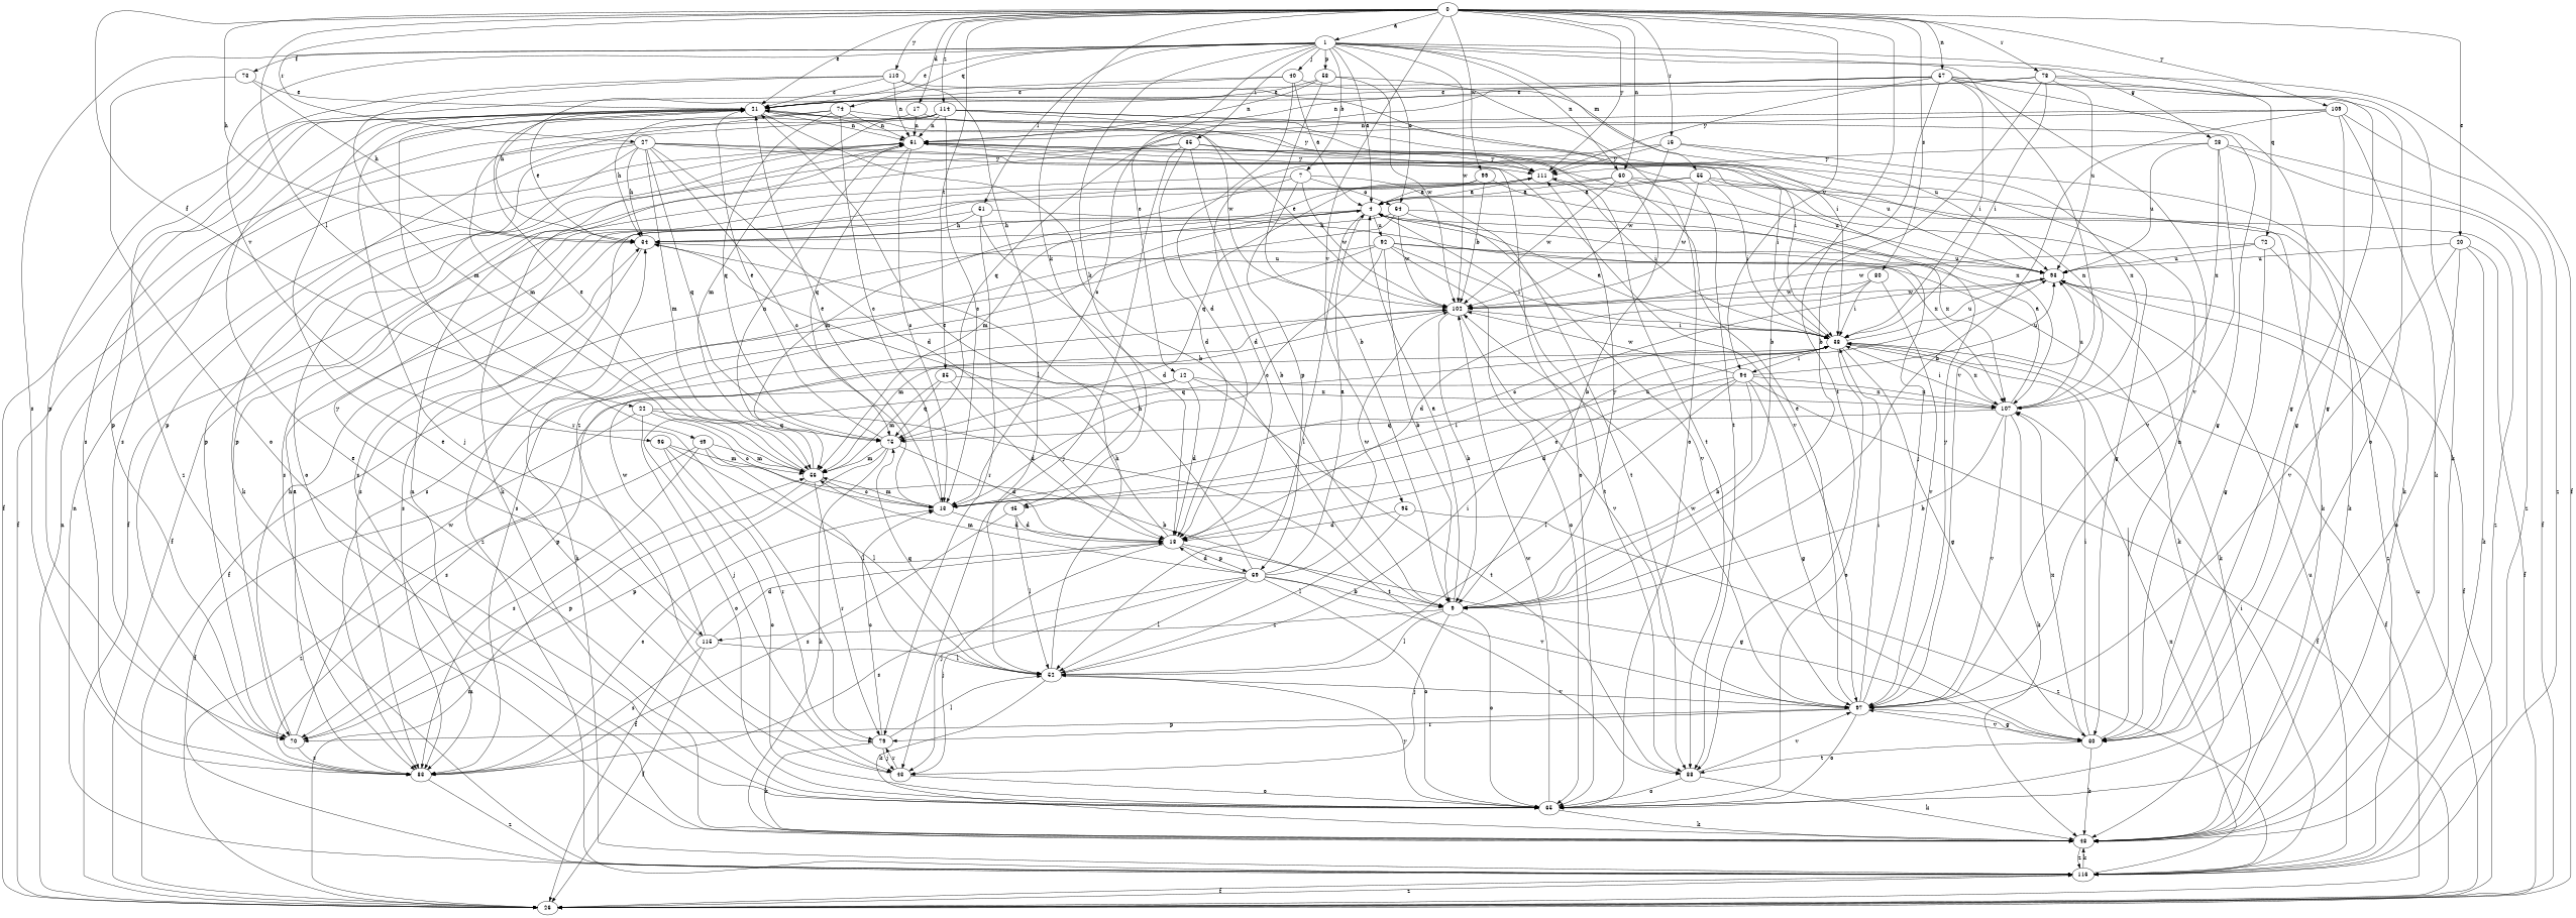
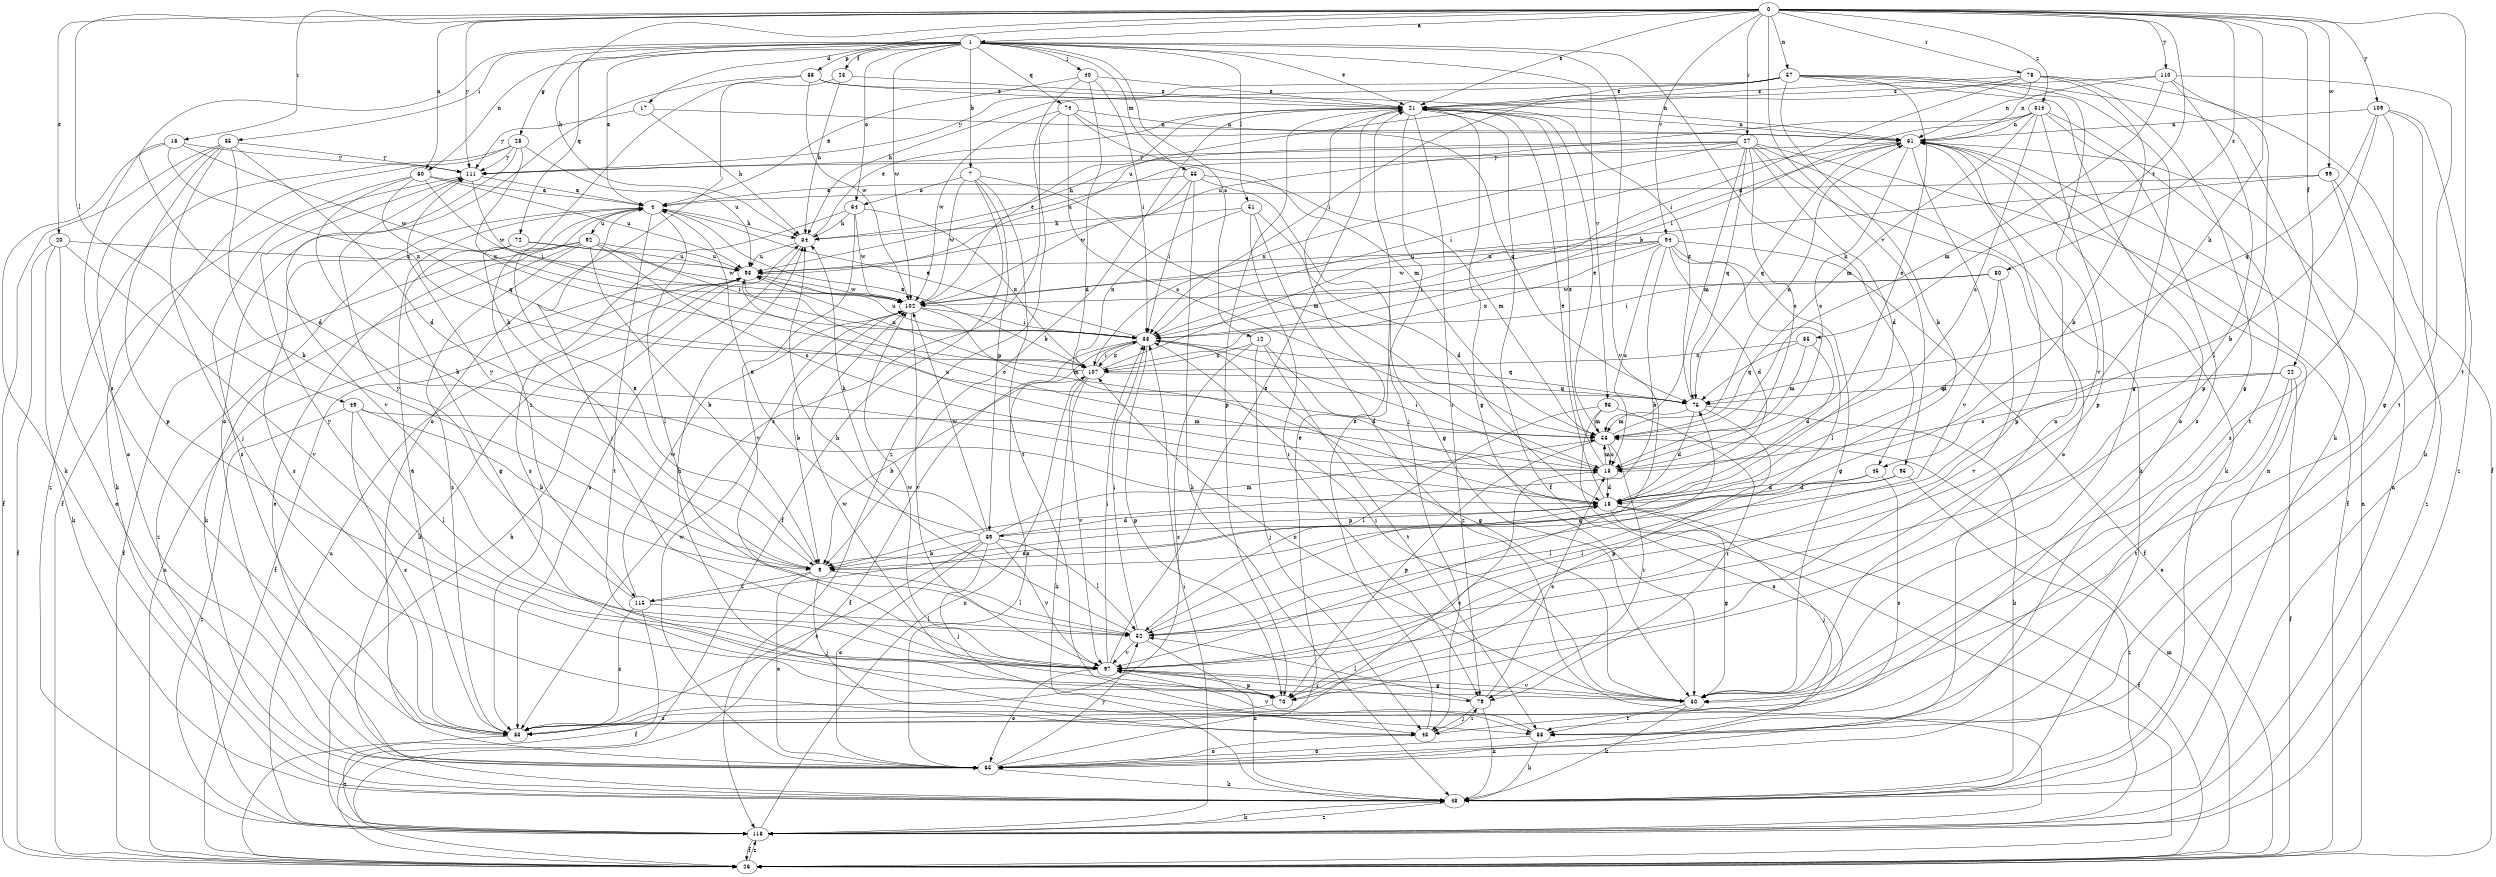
  strict digraph {
    0
    1
    17
    20
    21
    22
    34
    45
    49
    57
    60
    n12 [label=16]
    n13 [label=27]
    78
    80
    85
    88
    94
    95
    99
    109
    110
    111
-   114
+   114 [label=314]
    4
    7
    12
-   23 [label=73]
+   23
    28
    35
    40
    51
    55
    64
-   68 [label=58]
+   68
    72
    74
    83
    96
    97
    102
    61
    26
    65
    93
    48
    9
    43
    30
    70
    79
    13
    75
    52
    18
    56
    116
    38
    107
    92
    115
    69
    0 -> 1 [label=a]
    0 -> 17 [label=d]
    0 -> 20 [label=e]
    0 -> 21 [label=e]
    0 -> 22 [label=f]
    0 -> 34 [label=h]
    0 -> 45 [label=k]
    0 -> 49 [label=l]
    0 -> 57 [label=n]
    0 -> 60 [label=n]
    0 -> n12 [label=r]
    0 -> n13 [label=r]
    0 -> 78 [label=r]
    0 -> 80 [label=s]
    0 -> 85 [label=t]
    0 -> 88 [label=t]
    0 -> 94 [label=v]
    0 -> 95 [label=v]
    0 -> 99 [label=w]
    0 -> 109 [label=y]
    0 -> 110 [label=y]
    0 -> 111 [label=y]
    0 -> 114 [label=z]
    1 -> 21 [label=e]
    1 -> 45 [label=k]
    1 -> 60 [label=n]
    1 -> 4 [label=a]
    1 -> 7 [label=b]
    1 -> 12 [label=c]
    1 -> 23 [label=f]
    1 -> 28 [label=g]
    1 -> 35 [label=i]
    1 -> 40 [label=j]
    1 -> 51 [label=l]
    1 -> 55 [label=m]
    1 -> 64 [label=o]
    1 -> 68 [label=p]
    1 -> 72 [label=q]
    1 -> 74 [label=q]
    1 -> 83 [label=s]
    1 -> 96 [label=v]
    1 -> 97 [label=v]
    1 -> 102 [label=w]
    17 -> 34 [label=h]
    17 -> 111 [label=y]
    17 -> 61 [label=n]
    20 -> 97 [label=v]
    20 -> 26 [label=f]
    20 -> 65 [label=o]
    20 -> 93 [label=u]
    20 -> 48 [label=k]
    21 -> 61 [label=n]
    21 -> 26 [label=f]
    21 -> 9 [label=b]
    21 -> 43 [label=j]
    21 -> 30 [label=g]
    21 -> 70 [label=p]
    21 -> 79 [label=r]
    22 -> 88 [label=t]
    22 -> 26 [label=f]
    22 -> 65 [label=o]
    22 -> 13 [label=c]
    22 -> 75 [label=q]
    34 -> 21 [label=e]
    34 -> 83 [label=s]
    34 -> 93 [label=u]
    45 -> 83 [label=s]
    45 -> 52 [label=l]
    45 -> 18 [label=d]
    49 -> 83 [label=s]
    49 -> 9 [label=b]
    49 -> 52 [label=l]
    49 -> 56 [label=m]
    49 -> 116 [label=z]
    57 -> 21 [label=e]
    57 -> 34 [label=h]
    57 -> 111 [label=y]
    57 -> 97 [label=v]
    57 -> 65 [label=o]
    57 -> 48 [label=k]
    57 -> 9 [label=b]
    57 -> 30 [label=g]
    57 -> 13 [label=c]
    57 -> 38 [label=i]
    60 -> 4 [label=a]
    60 -> 102 [label=w]
    60 -> 93 [label=u]
    60 -> 48 [label=k]
    60 -> 9 [label=b]
    60 -> 75 [label=q]
    n12 -> 111 [label=y]
    n12 -> 102 [label=w]
    n12 -> 48 [label=k]
    n12 -> 18 [label=d]
    n12 -> 107 [label=x]
    n13 -> 34 [label=h]
    n13 -> 111 [label=y]
    n13 -> 26 [label=f]
    n13 -> 65 [label=o]
    n13 -> 93 [label=u]
    n13 -> 48 [label=k]
    n13 -> 13 [label=c]
    n13 -> 75 [label=q]
    n13 -> 18 [label=d]
    n13 -> 56 [label=m]
    n13 -> 107 [label=x]
    78 -> 21 [label=e]
    78 -> 61 [label=n]
    78 -> 26 [label=f]
    78 -> 93 [label=u]
    78 -> 9 [label=b]
    78 -> 30 [label=g]
    78 -> 38 [label=i]
    80 -> 97 [label=v]
    80 -> 102 [label=w]
    80 -> 18 [label=d]
    80 -> 38 [label=i]
    85 -> 75 [label=q]
    85 -> 18 [label=d]
    85 -> 56 [label=m]
    85 -> 107 [label=x]
    88 -> 97 [label=v]
    88 -> 65 [label=o]
    88 -> 48 [label=k]
    94 -> 102 [label=w]
    94 -> 26 [label=f]
    94 -> 93 [label=u]
    94 -> 9 [label=b]
    94 -> 30 [label=g]
    94 -> 13 [label=c]
    94 -> 52 [label=l]
    94 -> 18 [label=d]
-   38 -> 94 [label=i]
+   94 -> 38 [label=i]
    94 -> 107 [label=x]
    95 -> 52 [label=l]
    95 -> 18 [label=d]
    95 -> 116 [label=z]
    99 -> 4 [label=a]
-   99 -> 83 [label=s]
+   99 -> 30 [label=s]
    99 -> 102 [label=b]
    99 -> 116 [label=z]
    109 -> 61 [label=n]
    109 -> 48 [label=k]
    109 -> 9 [label=b]
    109 -> 30 [label=g]
    109 -> 75 [label=q]
    109 -> 116 [label=z]
    110 -> 21 [label=e]
    110 -> 88 [label=t]
    110 -> 61 [label=n]
    110 -> 70 [label=p]
    110 -> 52 [label=l]
    110 -> 56 [label=m]
    111 -> 4 [label=a]
    111 -> 83 [label=s]
    111 -> 38 [label=i]
    114 -> 88 [label=t]
    114 -> 83 [label=s]
    114 -> 61 [label=n]
    114 -> 93 [label=u]
    114 -> 70 [label=p]
    114 -> 13 [label=c]
    114 -> 56 [label=m]
    114 -> 38 [label=i]
    4 -> 34 [label=h]
    4 -> 88 [label=t]
    4 -> 83 [label=s]
    4 -> 52 [label=l]
    4 -> 92 [label=u]
    4 -> 115 [label=z]
    7 -> 88 [label=t]
    7 -> 64 [label=o]
    7 -> 102 [label=w]
    7 -> 26 [label=f]
    7 -> 56 [label=m]
    7 -> 69 [label=p]
    12 -> 88 [label=t]
    12 -> 83 [label=s]
    12 -> 43 [label=j]
    12 -> 18 [label=d]
    12 -> 107 [label=x]
    23 -> 21 [label=e]
    23 -> 34 [label=h]
    23 -> 65 [label=o]
    28 -> 111 [label=y]
    28 -> 97 [label=v]
    28 -> 26 [label=f]
    28 -> 93 [label=u]
    28 -> 116 [label=z]
    28 -> 107 [label=x]
    35 -> 111 [label=y]
    35 -> 26 [label=f]
    35 -> 65 [label=o]
    35 -> 9 [label=b]
    35 -> 43 [label=j]
    35 -> 70 [label=p]
    35 -> 18 [label=d]
    40 -> 21 [label=e]
    40 -> 4 [label=a]
    40 -> 18 [label=d]
    40 -> 116 [label=z]
    40 -> 38 [label=i]
    51 -> 34 [label=h]
    51 -> 79 [label=r]
    51 -> 18 [label=d]
    51 -> 116 [label=z]
    51 -> 107 [label=x]
    55 -> 4 [label=a]
    55 -> 102 [label=w]
    55 -> 48 [label=k]
    55 -> 30 [label=g]
    55 -> 56 [label=m]
    55 -> 38 [label=i]
    64 -> 34 [label=h]
    64 -> 83 [label=s]
    64 -> 97 [label=v]
    64 -> 102 [label=w]
    64 -> 107 [label=x]
    68 -> 21 [label=e]
    68 -> 102 [label=w]
    68 -> 61 [label=n]
    68 -> 65 [label=o]
    68 -> 9 [label=b]
    72 -> 102 [label=w]
    72 -> 93 [label=u]
    72 -> 30 [label=g]
    72 -> 116 [label=z]
    74 -> 83 [label=s]
    74 -> 102 [label=w]
    74 -> 61 [label=n]
    74 -> 13 [label=c]
    74 -> 75 [label=q]
    74 -> 56 [label=m]
    83 -> 4 [label=a]
    83 -> 13 [label=c]
    83 -> 116 [label=z]
    96 -> 65 [label=o]
    96 -> 79 [label=r]
    96 -> 52 [label=l]
    96 -> 56 [label=m]
    97 -> 21 [label=e]
    97 -> 111 [label=y]
    97 -> 4 [label=j]
    97 -> 102 [label=w]
    97 -> 65 [label=o]
    97 -> 30 [label=g]
    97 -> 70 [label=p]
    97 -> 79 [label=r]
    97 -> 38 [label=i]
    102 -> 21 [label=e]
    102 -> 97 [label=v]
    102 -> 9 [label=b]
    102 -> 56 [label=m]
    102 -> 38 [label=i]
    61 -> 111 [label=y]
    61 -> 97 [label=v]
    61 -> 48 [label=k]
    61 -> 70 [label=p]
    61 -> 13 [label=c]
    61 -> 75 [label=q]
    61 -> 38 [label=i]
    26 -> 61 [label=n]
    26 -> 93 [label=u]
    26 -> 56 [label=m]
    26 -> 116 [label=z]
    65 -> 21 [label=e]
    65 -> 102 [label=w]
    65 -> 48 [label=k]
    65 -> 52 [label=y]
    93 -> 102 [label=w]
    93 -> 26 [label=f]
    93 -> 48 [label=k]
    93 -> 13 [label=c]
    48 -> 61 [label=n]
    48 -> 116 [label=z]
    9 -> 111 [label=y]
    9 -> 4 [label=a]
    9 -> 65 [label=o]
    9 -> 43 [label=j]
    9 -> 52 [label=l]
    9 -> 115 [label=z]
    43 -> 21 [label=e]
    43 -> 65 [label=o]
    43 -> 79 [label=r]
    30 -> 88 [label=t]
    30 -> 97 [label=v]
    30 -> 61 [label=n]
    30 -> 48 [label=k]
    30 -> 38 [label=i]
    30 -> 107 [label=x]
    70 -> 34 [label=h]
    70 -> 83 [label=s]
    70 -> 102 [label=w]
    79 -> 48 [label=k]
    79 -> 43 [label=j]
    79 -> 13 [label=c]
    79 -> 52 [label=l]
    13 -> 21 [label=e]
    13 -> 93 [label=u]
    13 -> 18 [label=d]
    13 -> 56 [label=m]
    13 -> 38 [label=i]
    75 -> 21 [label=e]
    75 -> 48 [label=k]
    75 -> 70 [label=p]
    75 -> 18 [label=d]
    75 -> 56 [label=m]
    52 -> 34 [label=h]
    52 -> 97 [label=v]
    52 -> 48 [label=k]
    52 -> 75 [label=q]
    52 -> 38 [label=i]
    18 -> 21 [label=e]
    18 -> 26 [label=f]
    18 -> 43 [label=j]
    18 -> 30 [label=g]
    18 -> 69 [label=p]
    56 -> 21 [label=e]
    56 -> 61 [label=n]
    56 -> 70 [label=p]
    56 -> 79 [label=r]
    56 -> 13 [label=c]
    116 -> 34 [label=h]
    116 -> 61 [label=n]
    116 -> 26 [label=f]
    116 -> 93 [label=u]
    116 -> 48 [label=k]
    116 -> 38 [label=i]
    116 -> 107 [label=x]
    38 -> 4 [label=a]
    38 -> 26 [label=f]
    38 -> 65 [label=o]
    38 -> 93 [label=u]
    38 -> 30 [label=g]
    38 -> 70 [label=p]
    38 -> 75 [label=q]
    38 -> 107 [label=x]
    107 -> 4 [label=a]
    107 -> 97 [label=v]
    107 -> 61 [label=n]
    107 -> 93 [label=u]
    107 -> 48 [label=k]
    107 -> 9 [label=b]
    107 -> 75 [label=q]
    107 -> 38 [label=i]
    92 -> 83 [label=s]
    92 -> 26 [label=f]
    92 -> 65 [label=o]
    92 -> 93 [label=u]
    92 -> 48 [label=k]
    92 -> 9 [label=b]
    92 -> 13 [label=c]
    92 -> 38 [label=i]
    115 -> 111 [label=y]
    115 -> 83 [label=s]
    115 -> 102 [label=w]
    115 -> 26 [label=f]
    115 -> 52 [label=l]
    115 -> 18 [label=d]
    69 -> 34 [label=h]
    69 -> 4 [label=a]
    69 -> 83 [label=s]
    69 -> 97 [label=v]
    69 -> 102 [label=w]
    69 -> 65 [label=o]
    69 -> 9 [label=b]
    69 -> 43 [label=j]
    69 -> 52 [label=l]
    69 -> 18 [label=d]
    69 -> 56 [label=m]
  }
